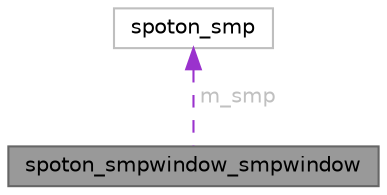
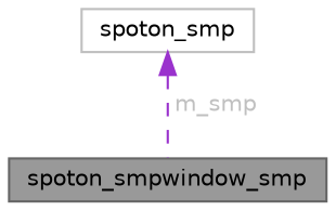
  digraph {
    node [fontname=Helvetica fontsize=10 shape=box style=filled]
-   n1 [color=gray40 fillcolor=grey60 fontcolor=black height=0.2 label=spoton_smpwindow_smpwindow width=0.4]
+   n1 [color=gray40 fillcolor=grey60 fontcolor=black height=0.2 label=spoton_smpwindow_smp width=0.4]
    n2 [color=grey75 fillcolor=white height=0.2 label=spoton_smp width=0.4]
    n2 -> n1 [color=darkorchid3 dir=back fontcolor=grey fontname=Helvetica fontsize=10 label=" m_smp" labelfontname=Helvetica labelfontsize=10 style=dashed]
  }
